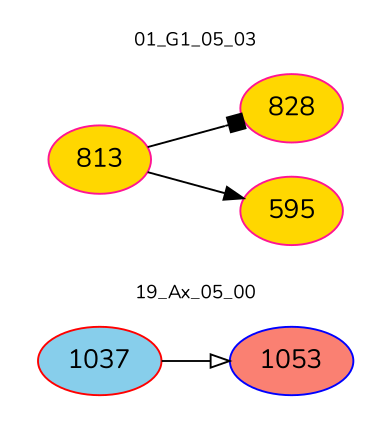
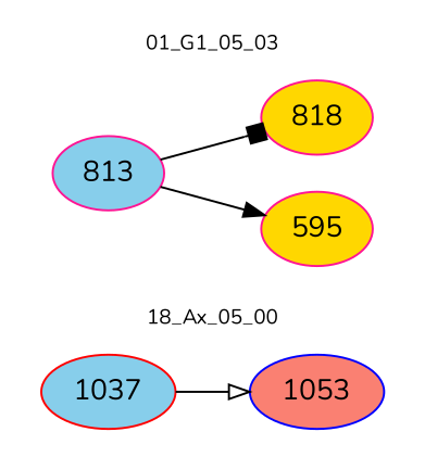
  digraph {
    fontname=Nunito
    rankdir=LR
    node [color=deeppink fillcolor=skyblue fontname=Nunito style=filled]
    edge [color=black fontname=Nunito]
    n1 [color=red label=1037]
    n2 [color=blue fillcolor=salmon label=1053]
-   n3 [fillcolor=gold label=813]
+   n3 [label=813]
    n4 [fillcolor=gold label=595]
-   n5 [fillcolor=gold label=828]
+   n5 [fillcolor=gold label=818]
    subgraph cluster_1 {
      color=white
      fontsize=10
-     label="19_Ax_05_00"
+     label="18_Ax_05_00"
      n1
      n2
    }
    subgraph cluster_2 {
      color=white
      fontsize=10
      label="01_G1_05_03"
      n3
      n4
      n5
    }
    n1 -> n2 [arrowhead=onormal]
    n3 -> n4 [arrowhead=normal]
    n3 -> n5 [arrowhead=box]
  }
